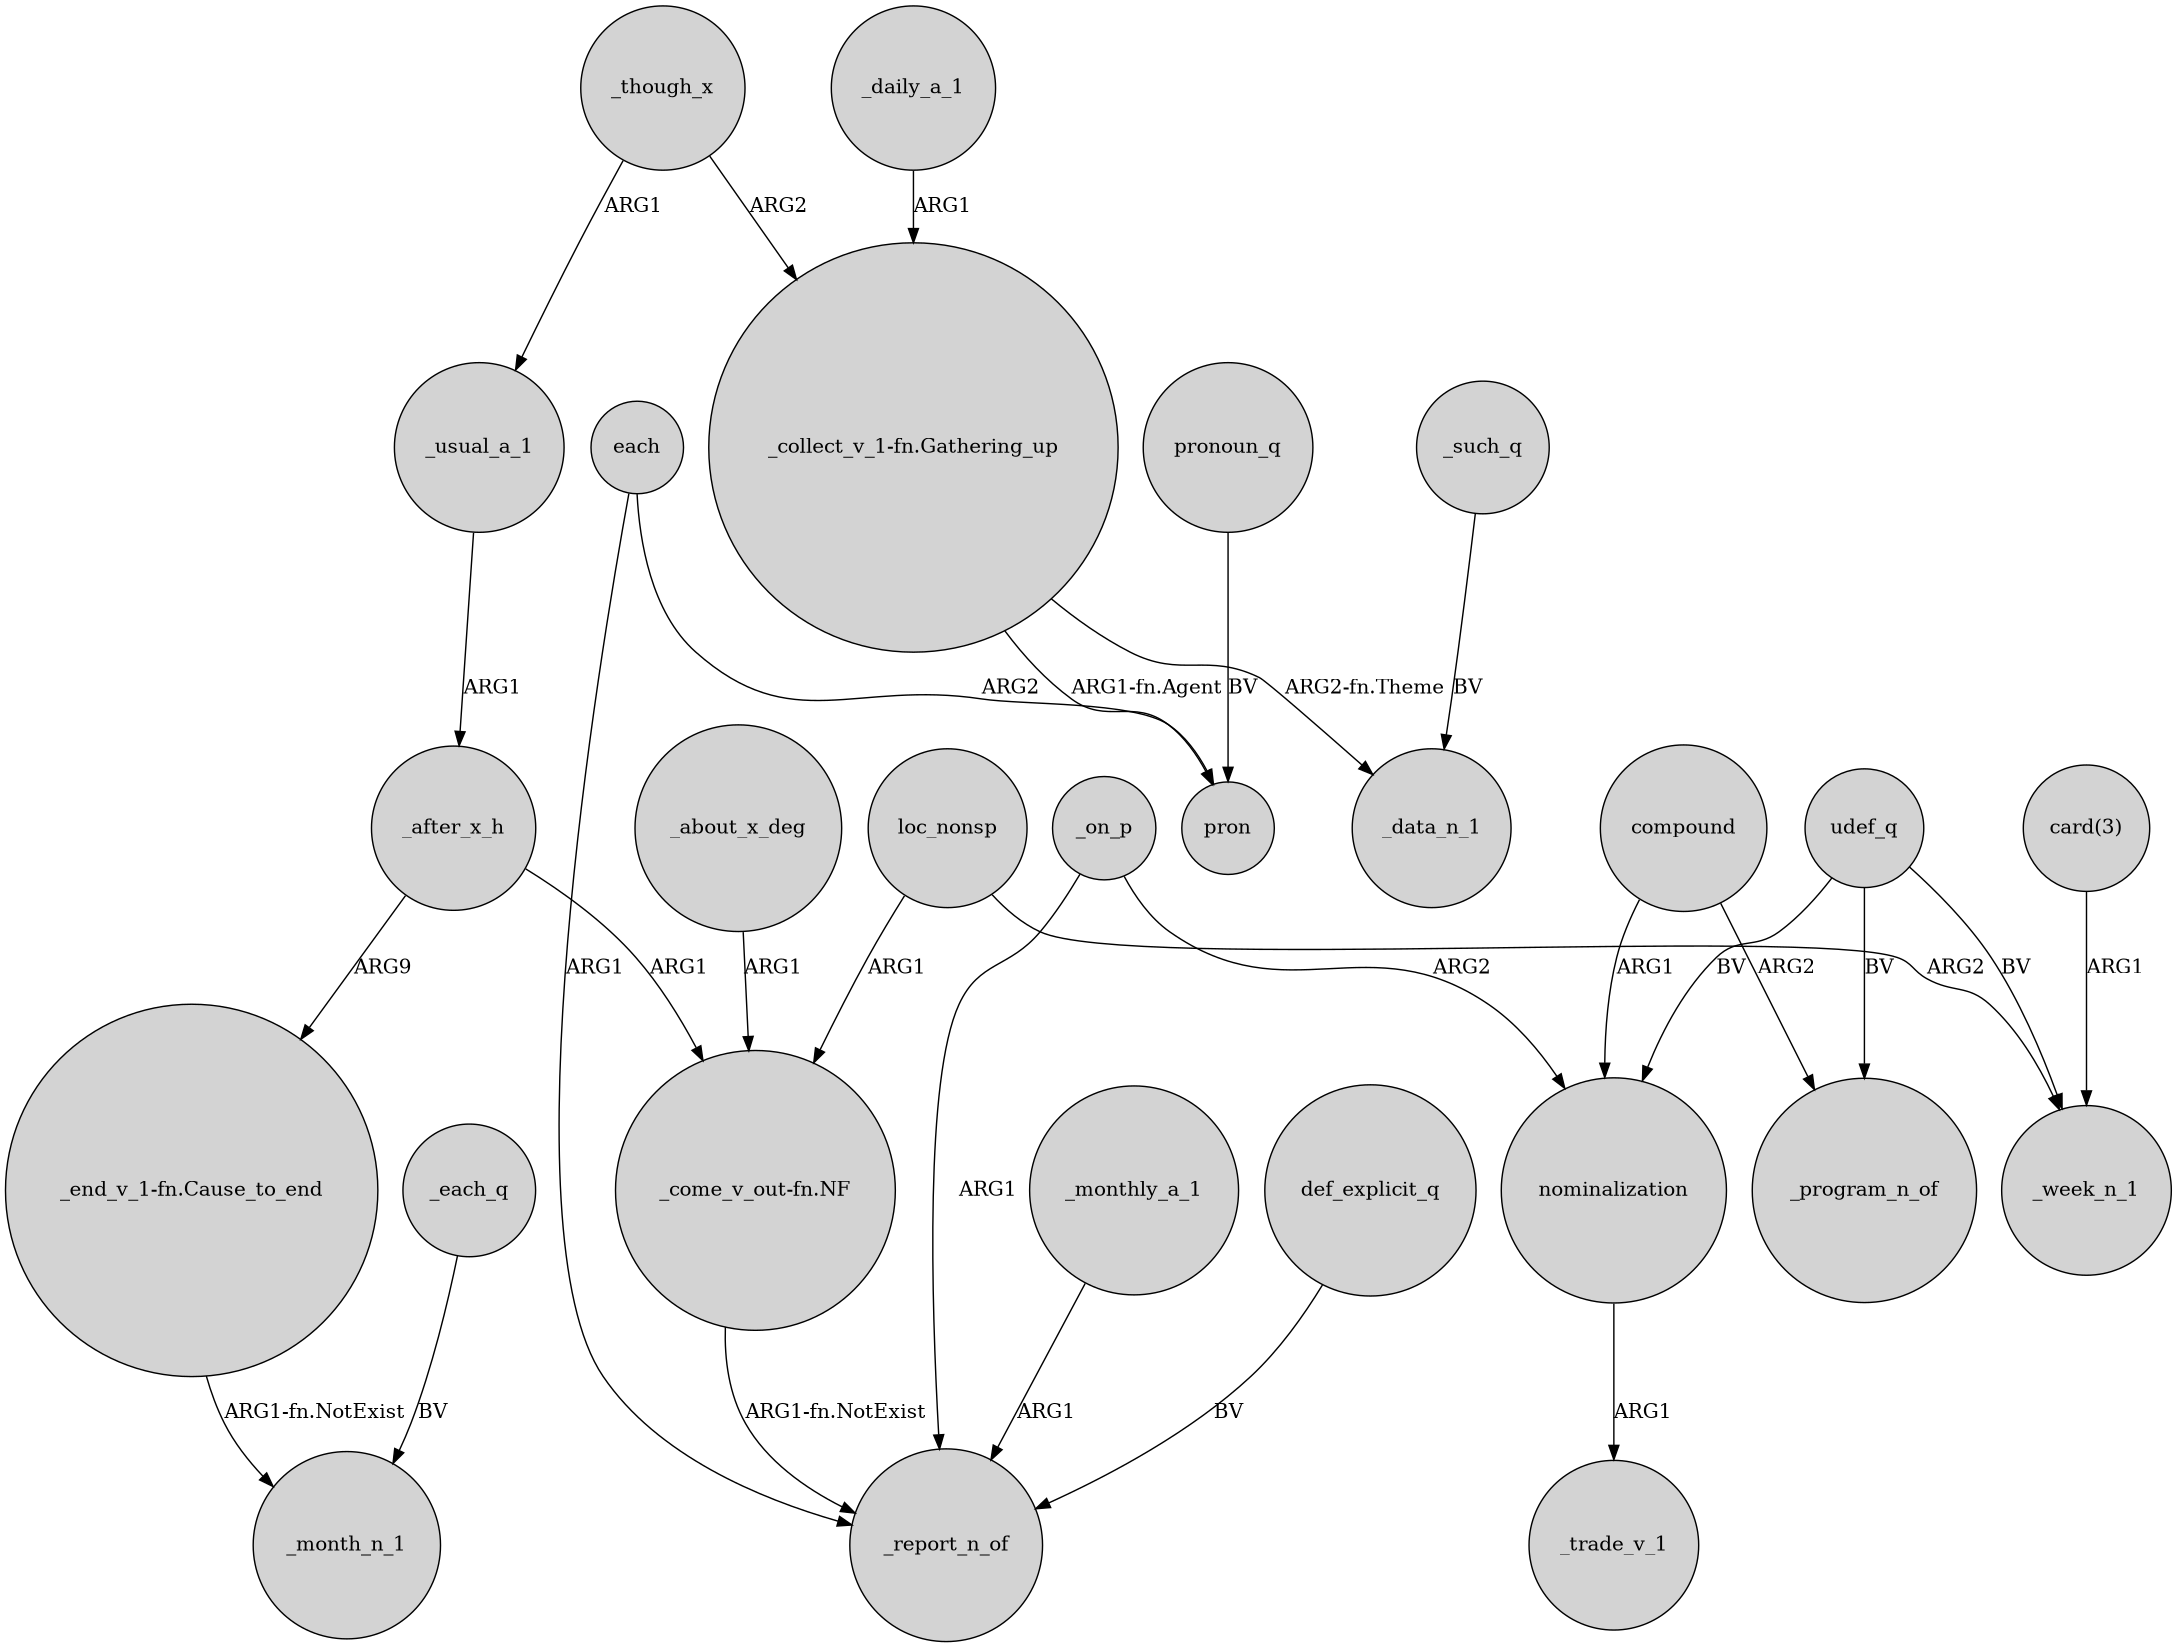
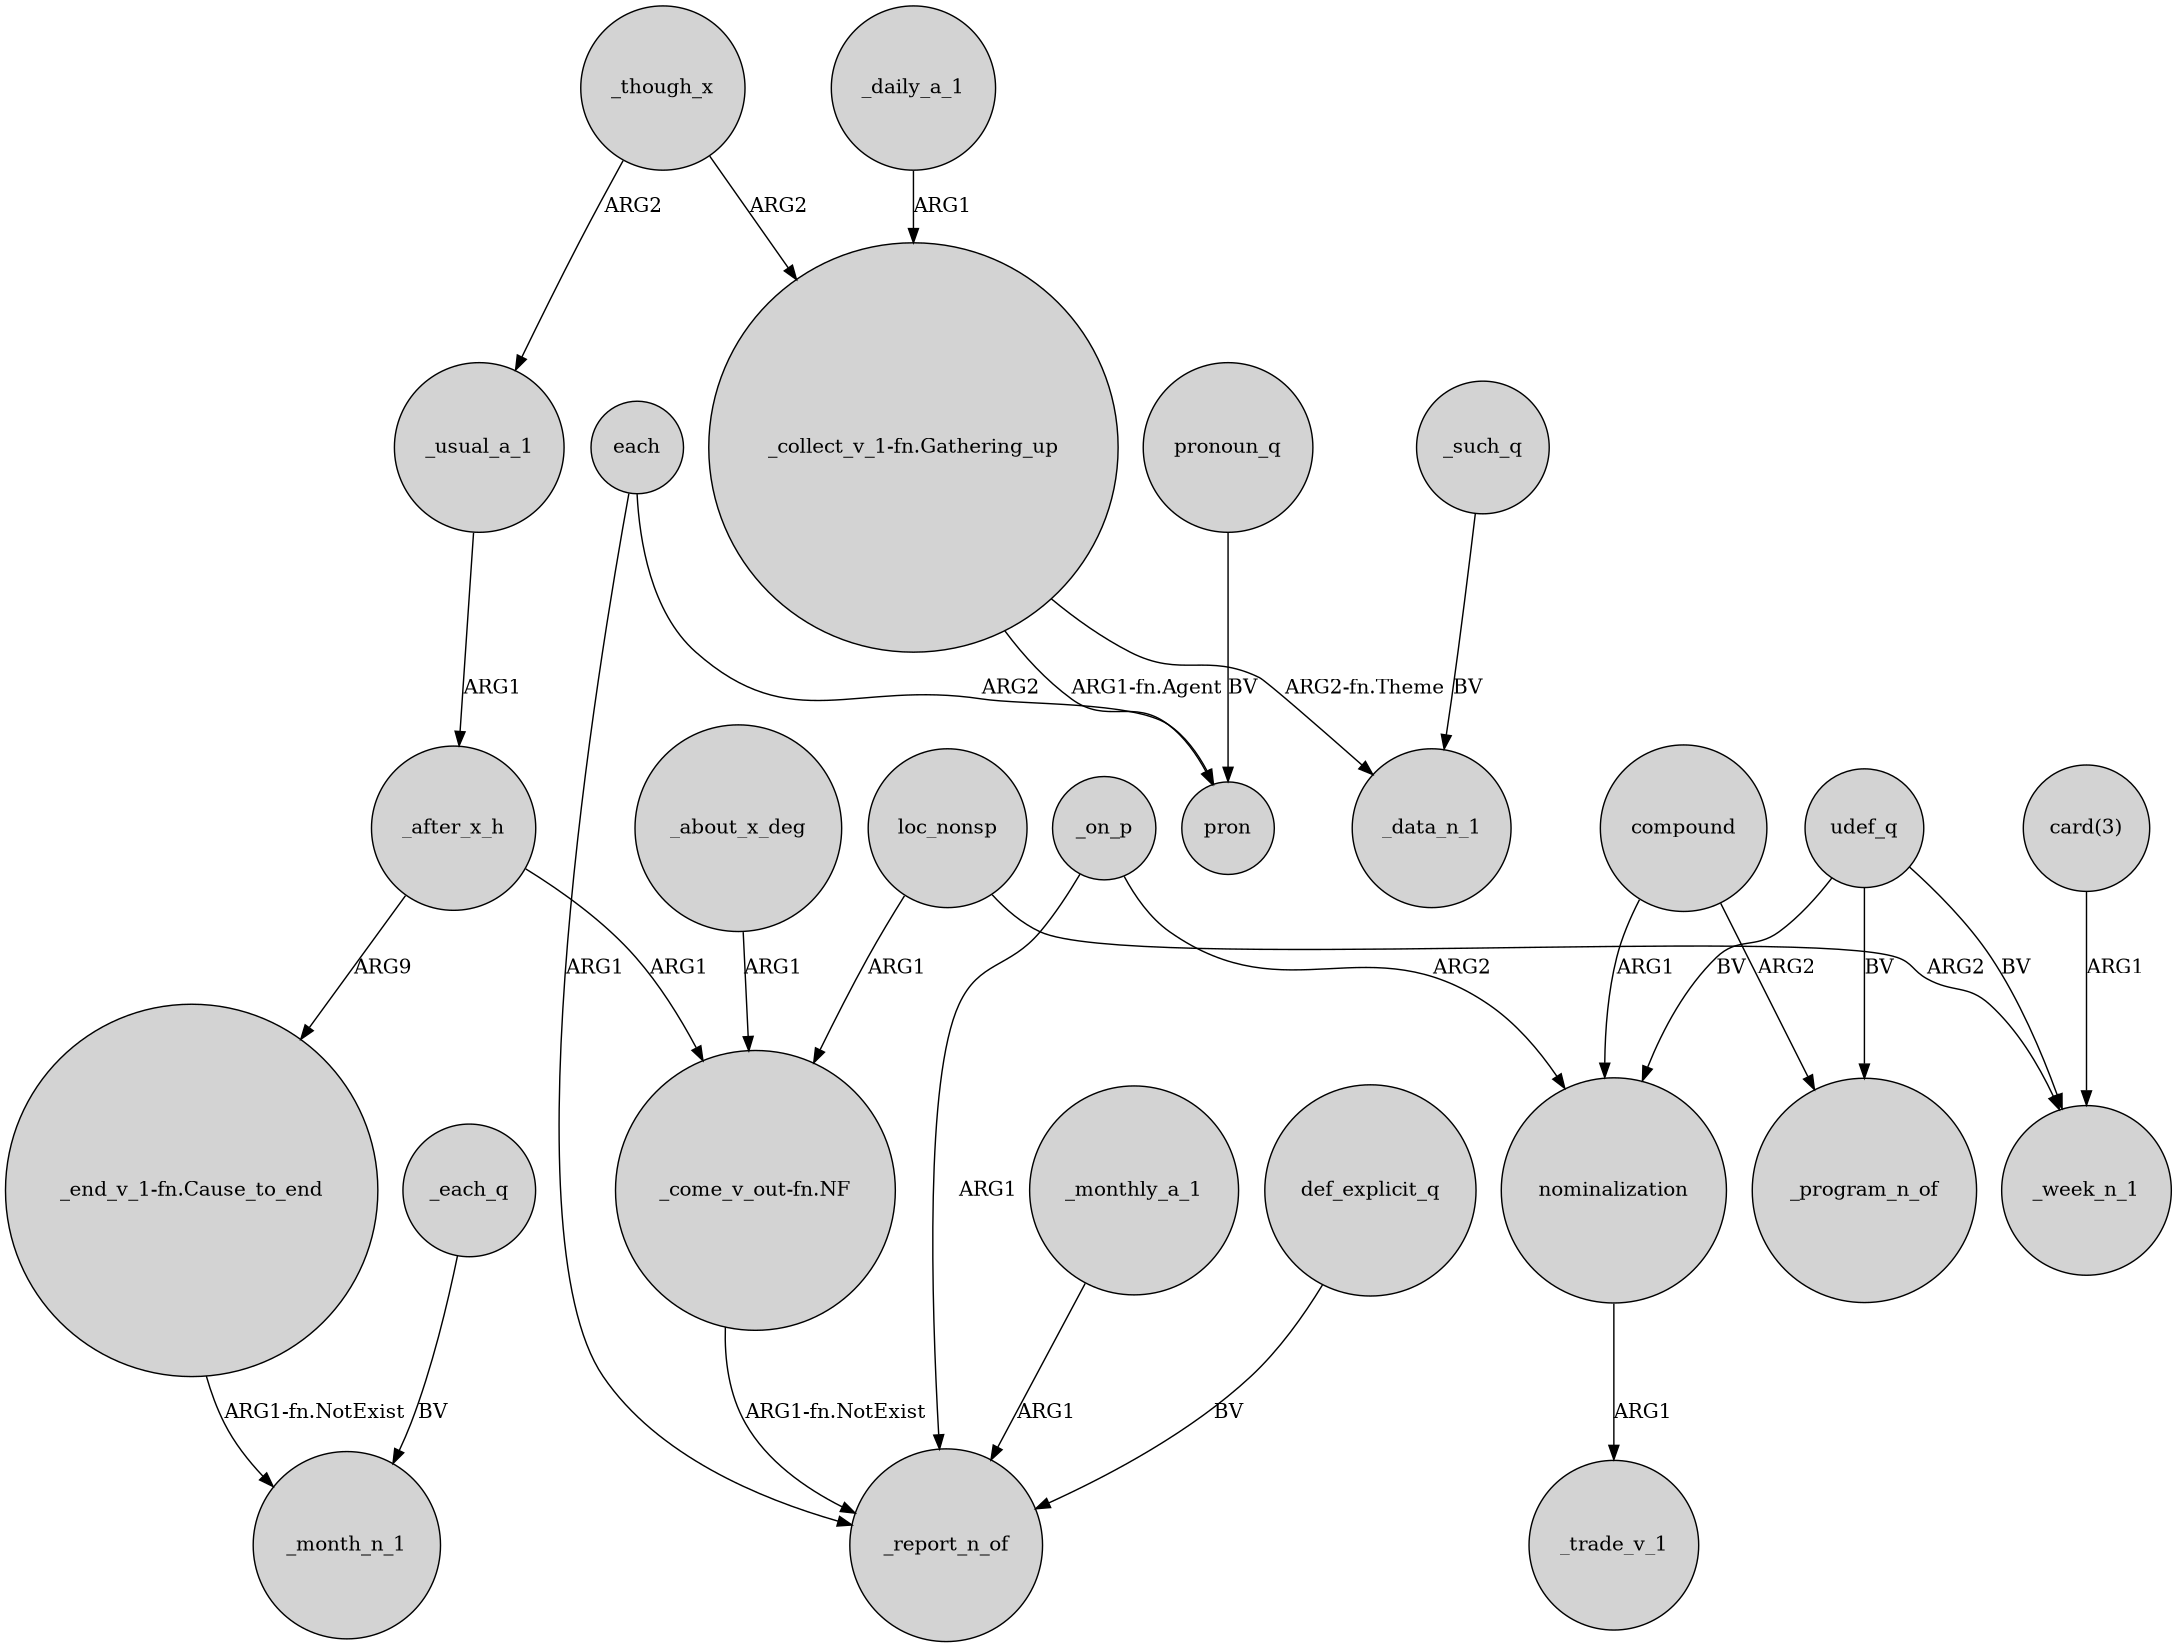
  digraph {
    node [shape=circle style=filled]
    "_end_v_1-fn.Cause_to_end"
    _month_n_1
    compound
    _program_n_of
    nominalization
    _trade_v_1
    n7 [label=each]
    pron
    _report_n_of
    _about_x_deg
    "_come_v_out-fn.NF"
    _each_q
    _daily_a_1
    "_collect_v_1-fn.Gathering_up"
    _data_n_1
    _after_x_h
    _though_x
    _usual_a_1
    _on_p
    udef_q
    _week_n_1
    pronoun_q
    loc_nonsp
    "card(3)"
    _monthly_a_1
    def_explicit_q
    _such_q
    "_end_v_1-fn.Cause_to_end" -> _month_n_1 [label="ARG1-fn.NotExist"]
    compound -> _program_n_of [label=ARG2]
    compound -> nominalization [label=ARG1]
    nominalization -> _trade_v_1 [label=ARG1]
    n7 -> pron [label=ARG2]
    n7 -> _report_n_of [label=ARG1]
    _about_x_deg -> "_come_v_out-fn.NF" [label=ARG1]
    "_come_v_out-fn.NF" -> _report_n_of [label="ARG1-fn.NotExist"]
    _each_q -> _month_n_1 [label=BV]
    _daily_a_1 -> "_collect_v_1-fn.Gathering_up" [label=ARG1]
    "_collect_v_1-fn.Gathering_up" -> pron [label="ARG1-fn.Agent"]
    "_collect_v_1-fn.Gathering_up" -> _data_n_1 [label="ARG2-fn.Theme"]
    _after_x_h -> "_end_v_1-fn.Cause_to_end" [label=ARG9]
    _after_x_h -> "_come_v_out-fn.NF" [label=ARG1]
    _though_x -> "_collect_v_1-fn.Gathering_up" [label=ARG2]
-   _though_x -> _usual_a_1 [label=ARG1]
+   _though_x -> _usual_a_1 [label=ARG2]
    _usual_a_1 -> _after_x_h [label=ARG1]
    _on_p -> nominalization [label=ARG2]
    _on_p -> _report_n_of [label=ARG1]
    udef_q -> _program_n_of [label=BV]
    udef_q -> nominalization [label=BV]
    udef_q -> _week_n_1 [label=BV]
    pronoun_q -> pron [label=BV]
    loc_nonsp -> "_come_v_out-fn.NF" [label=ARG1]
    loc_nonsp -> _week_n_1 [label=ARG2]
    "card(3)" -> _week_n_1 [label=ARG1]
    _monthly_a_1 -> _report_n_of [label=ARG1]
    def_explicit_q -> _report_n_of [label=BV]
    _such_q -> _data_n_1 [label=BV]
  }
